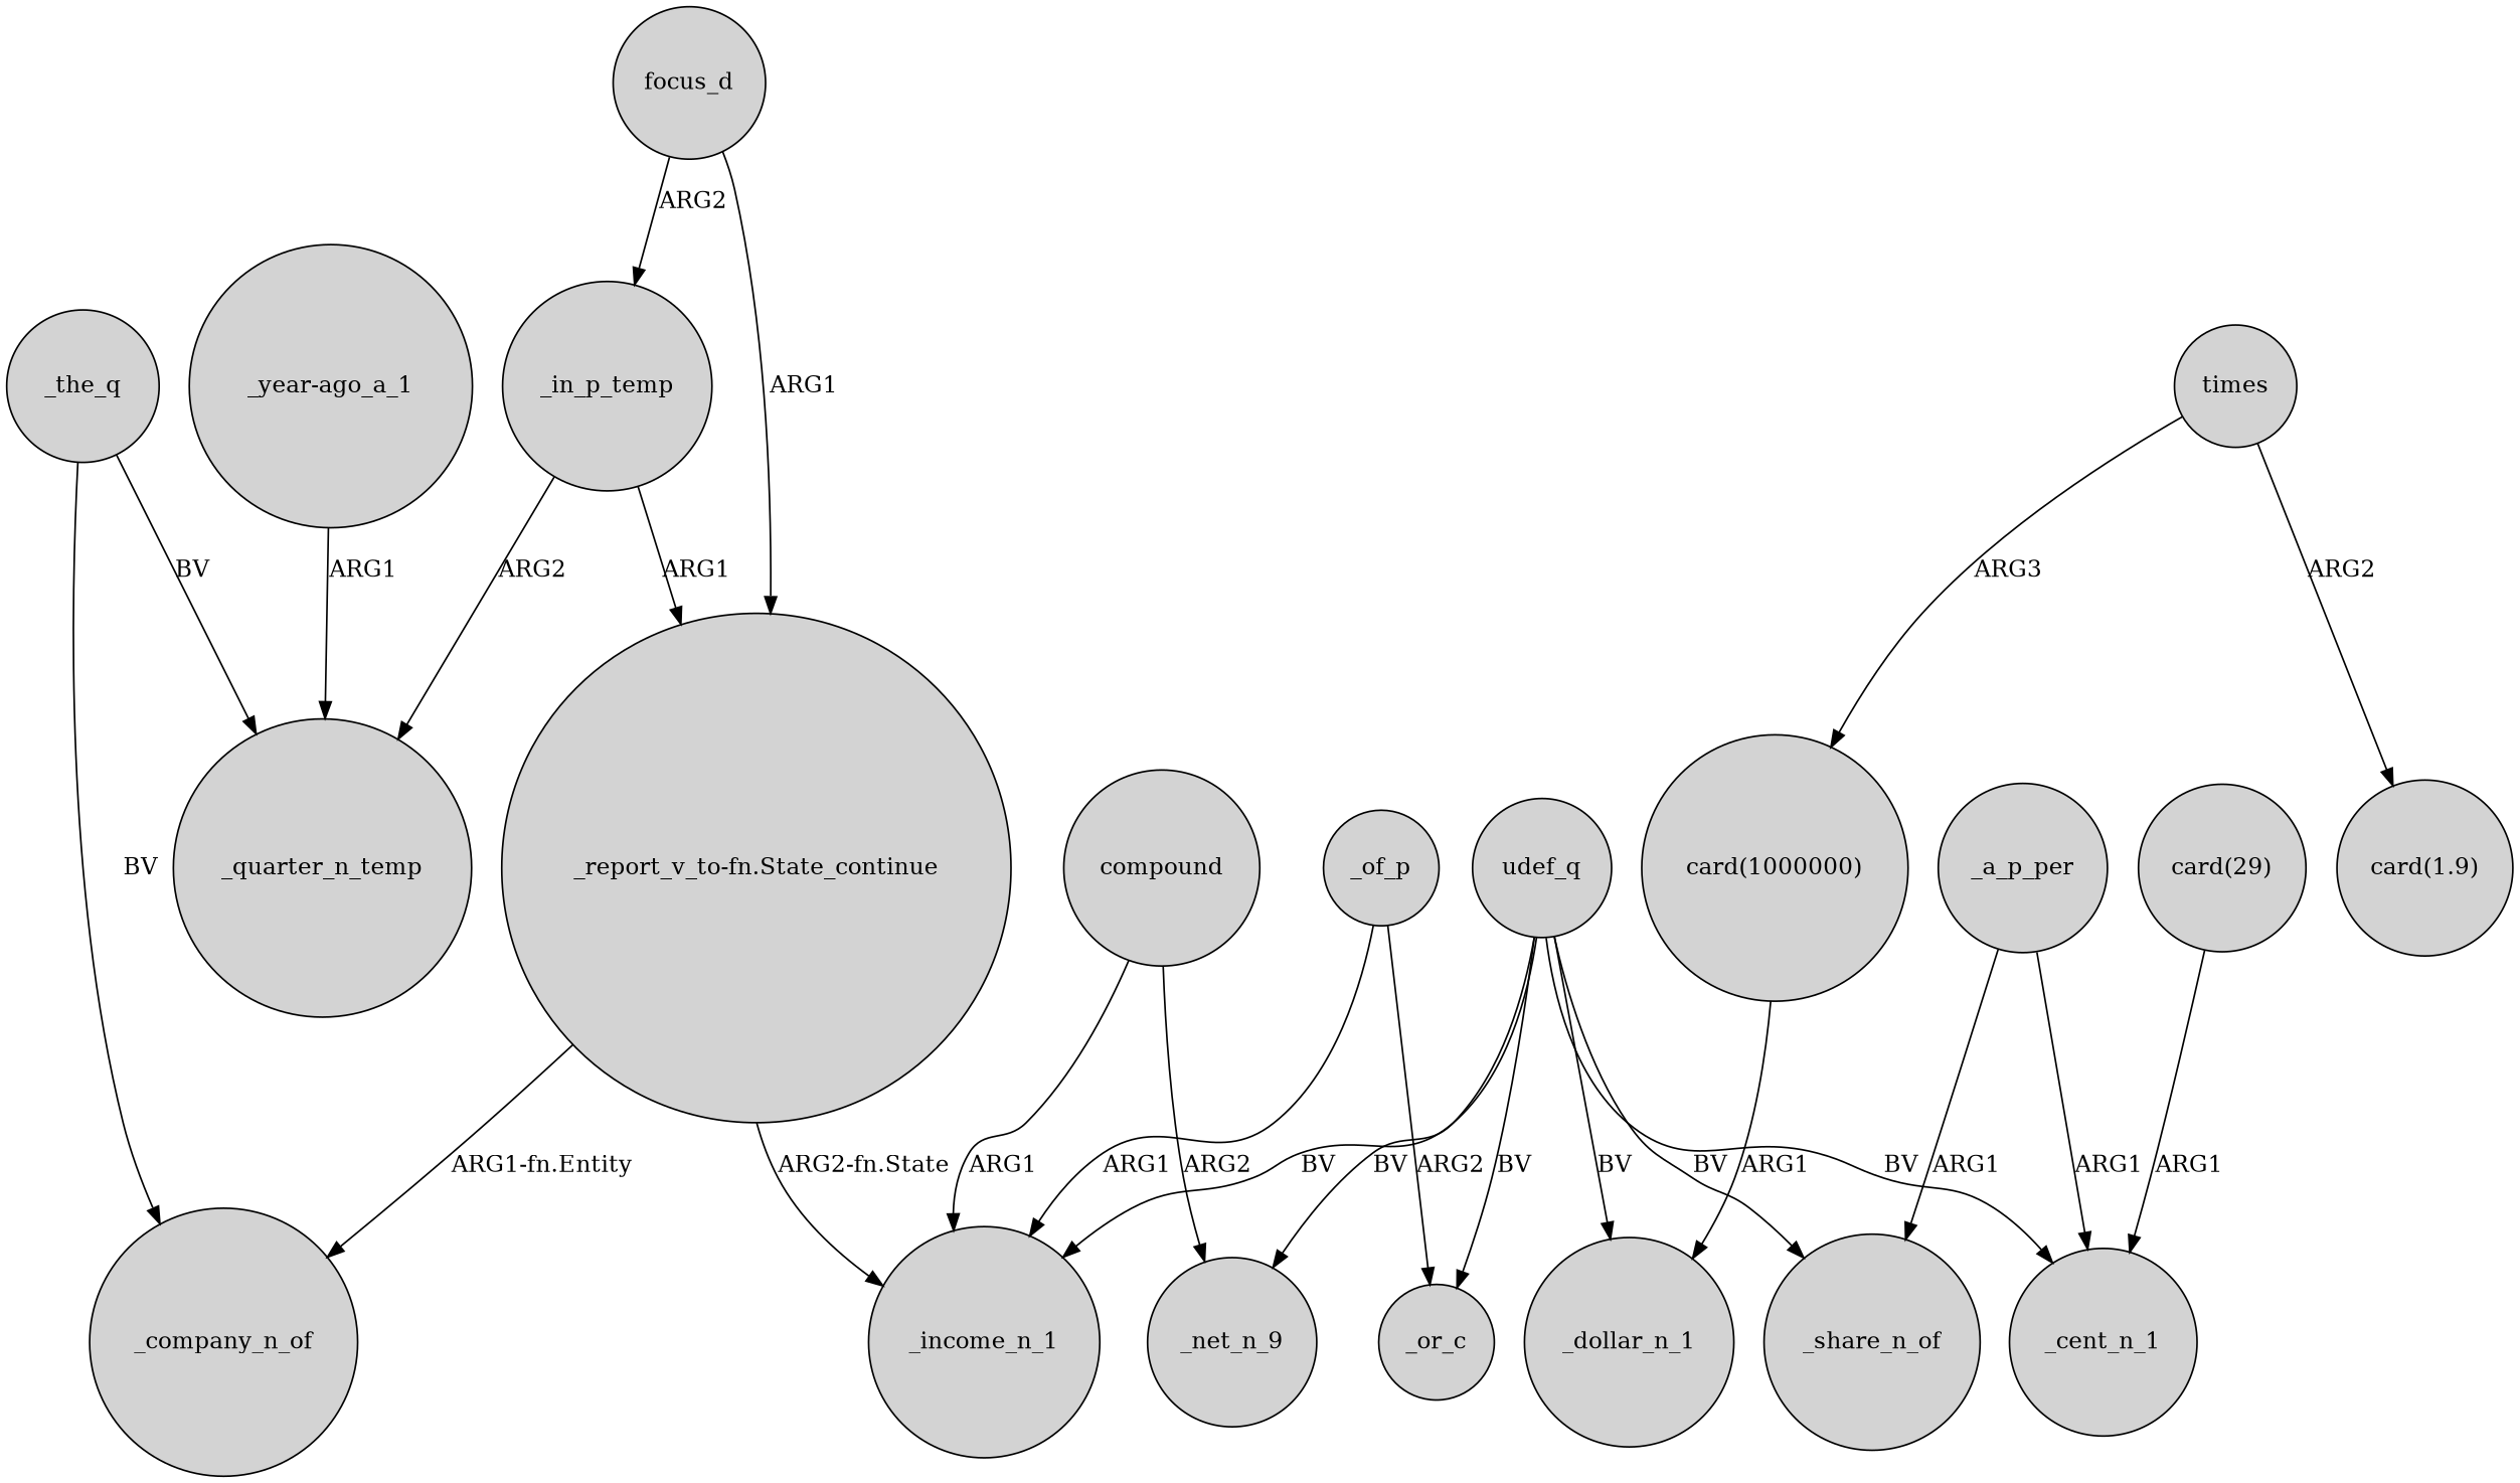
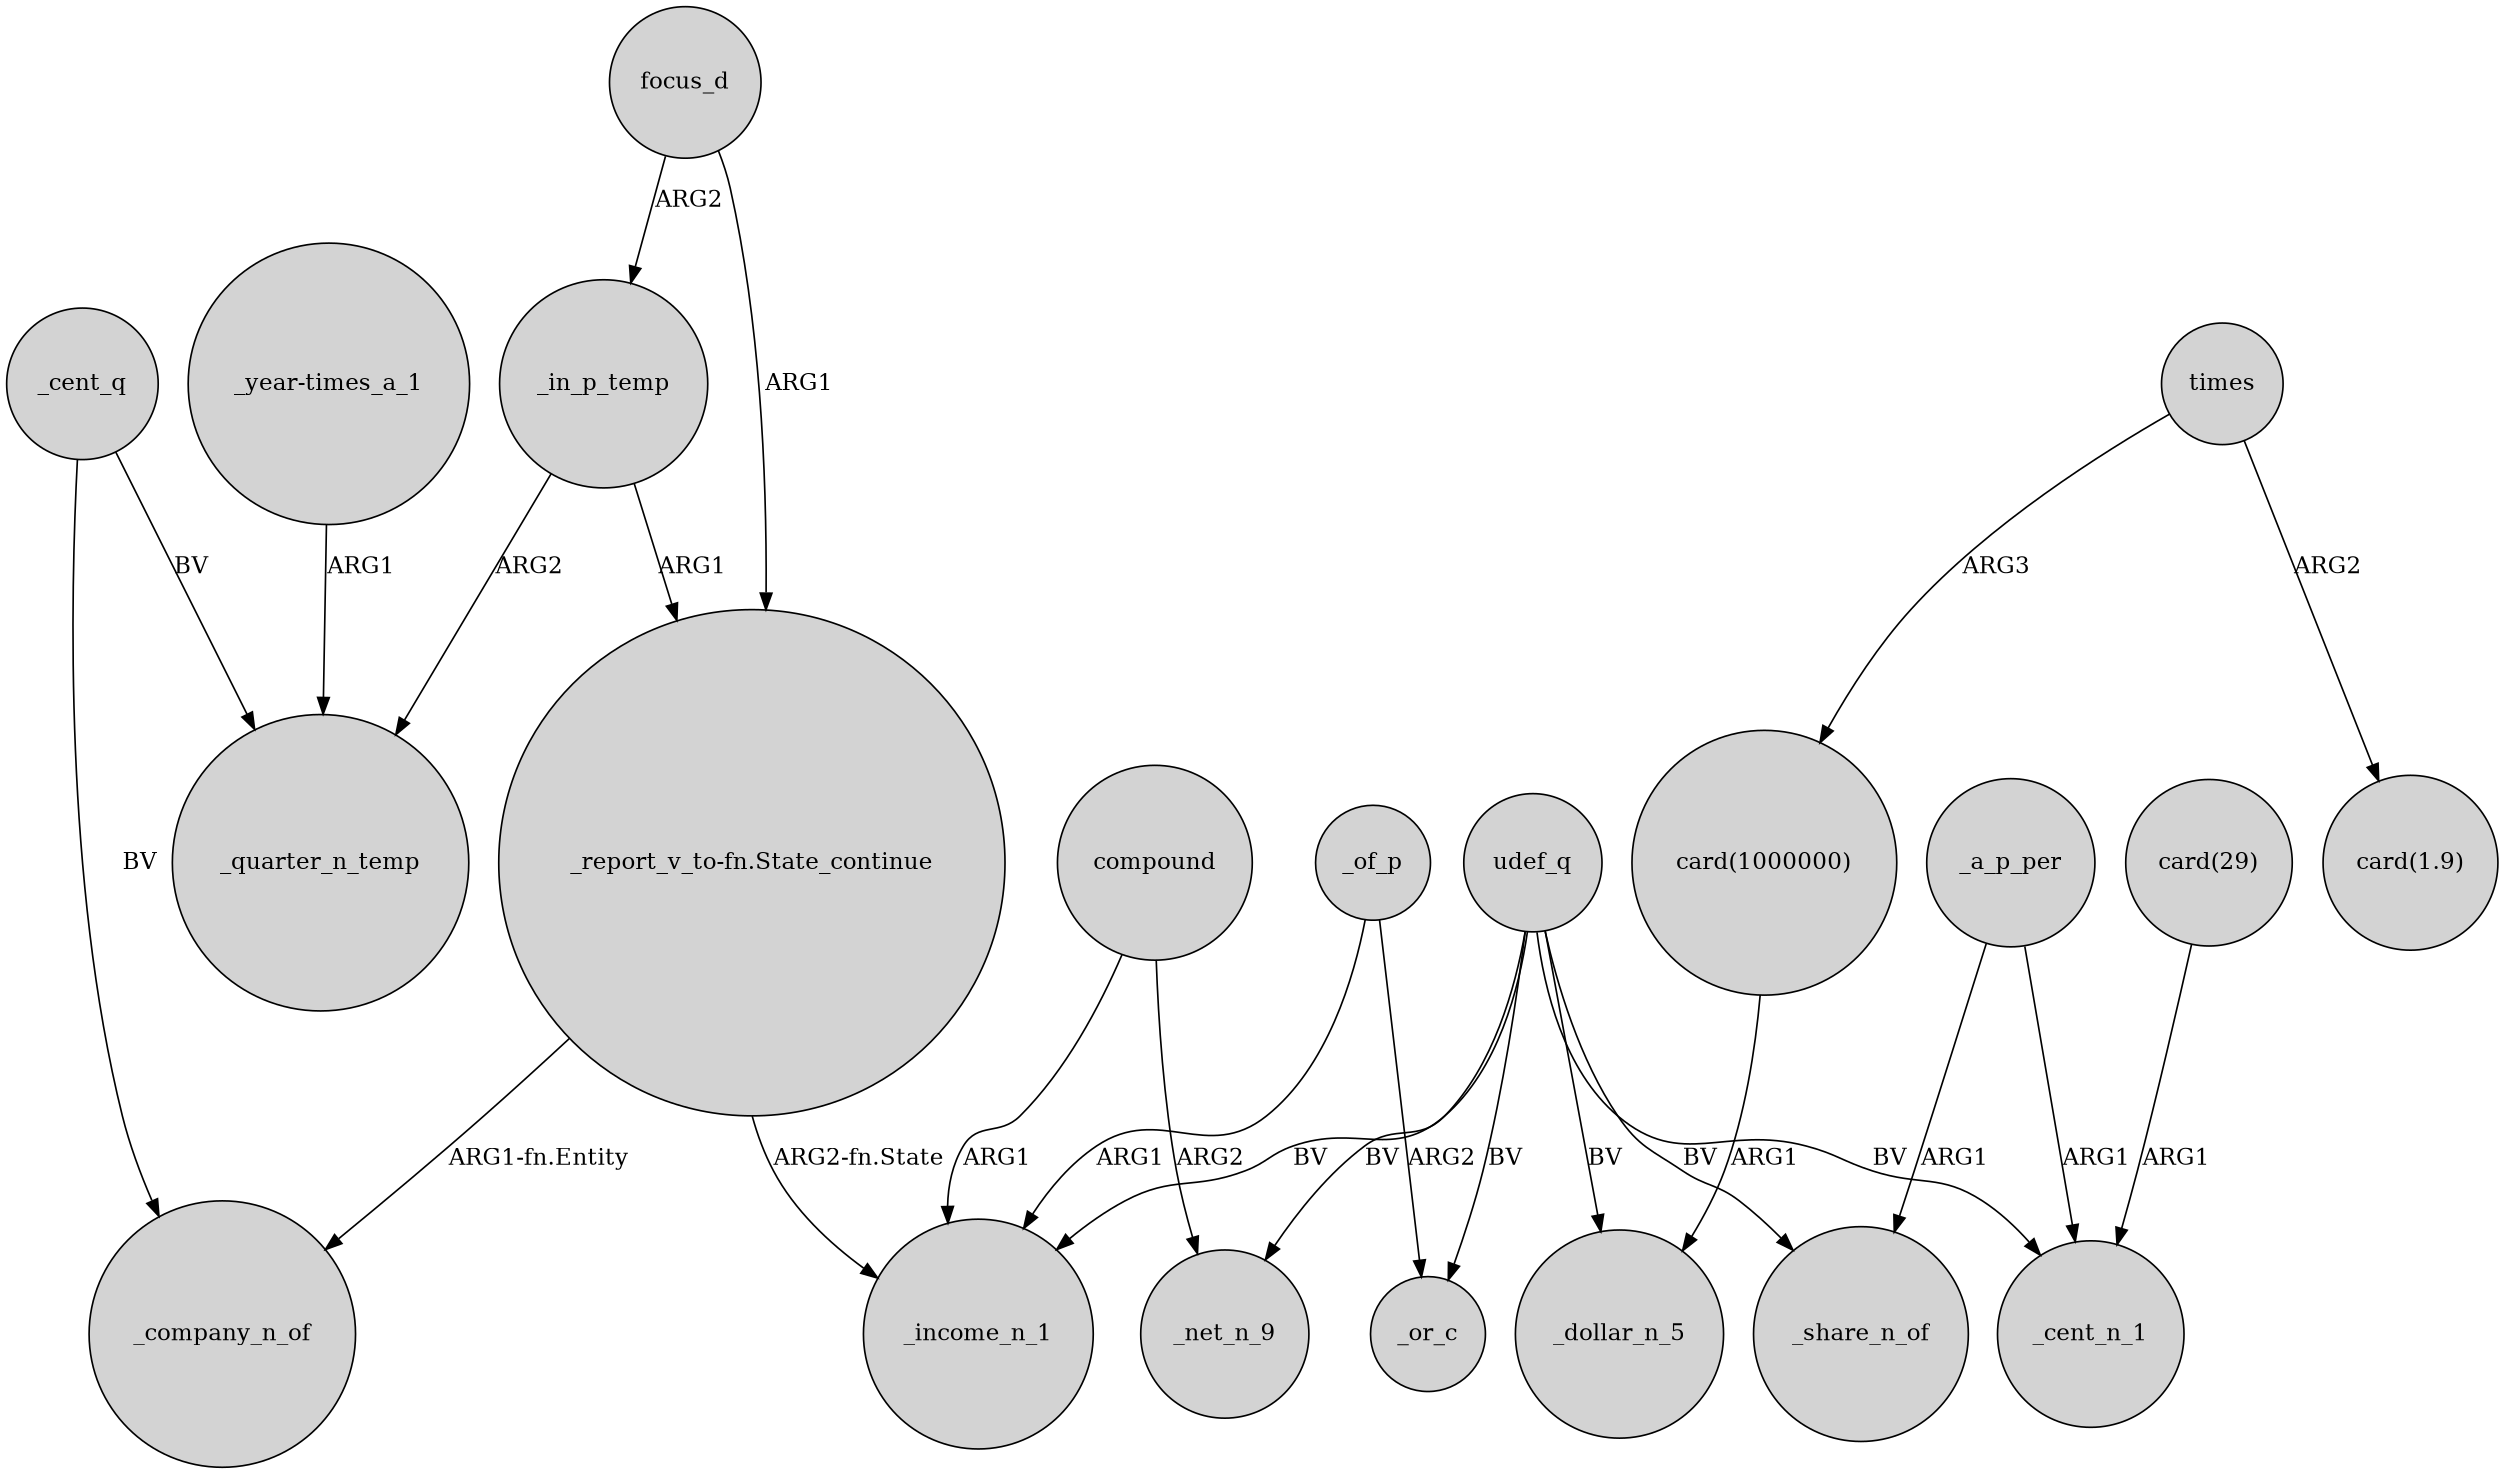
  digraph {
    node [shape=circle style=filled]
    _in_p_temp
    _quarter_n_temp
    "_report_v_to-fn.State_continue"
    _income_n_1
    _company_n_of
    "card(29)"
    _cent_n_1
    udef_q
-   _dollar_n_1
+   _dollar_n_1 [label=_dollar_n_5]
    _or_c
    _share_n_of
    n12 [label=_net_n_9]
    compound
    _a_p_per
-   _the_q
+   _the_q [label=_cent_q]
    focus_d
    _of_p
-   "_year-ago_a_1"
+   "_year-ago_a_1" [label="_year-times_a_1"]
    "card(1000000)"
    times
    "card(1.9)"
    _in_p_temp -> _quarter_n_temp [label=ARG2]
    _in_p_temp -> "_report_v_to-fn.State_continue" [label=ARG1]
    "_report_v_to-fn.State_continue" -> _income_n_1 [label="ARG2-fn.State"]
    "_report_v_to-fn.State_continue" -> _company_n_of [label="ARG1-fn.Entity"]
    "card(29)" -> _cent_n_1 [label=ARG1]
    udef_q -> _income_n_1 [label=BV]
    udef_q -> _cent_n_1 [label=BV]
    udef_q -> _dollar_n_1 [label=BV]
    udef_q -> _or_c [label=BV]
    udef_q -> _share_n_of [label=BV]
    udef_q -> n12 [label=BV]
    compound -> _income_n_1 [label=ARG1]
    compound -> n12 [label=ARG2]
    _a_p_per -> _cent_n_1 [label=ARG1]
    _a_p_per -> _share_n_of [label=ARG1]
    _the_q -> _quarter_n_temp [label=BV]
    _the_q -> _company_n_of [label=BV]
    focus_d -> _in_p_temp [label=ARG2]
    focus_d -> "_report_v_to-fn.State_continue" [label=ARG1]
    _of_p -> _income_n_1 [label=ARG1]
    _of_p -> _or_c [label=ARG2]
    "_year-ago_a_1" -> _quarter_n_temp [label=ARG1]
    "card(1000000)" -> _dollar_n_1 [label=ARG1]
    times -> "card(1000000)" [label=ARG3]
    times -> "card(1.9)" [label=ARG2]
  }
